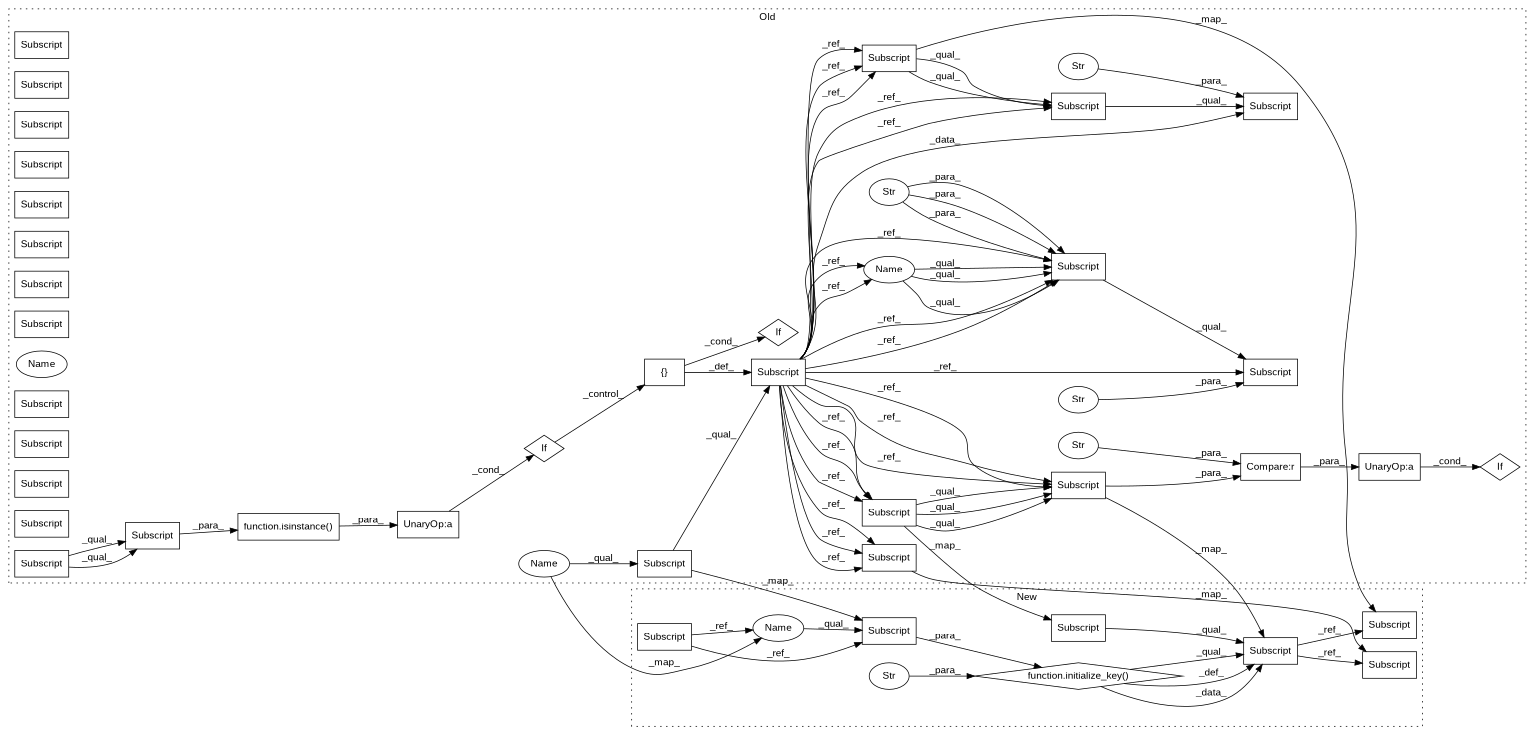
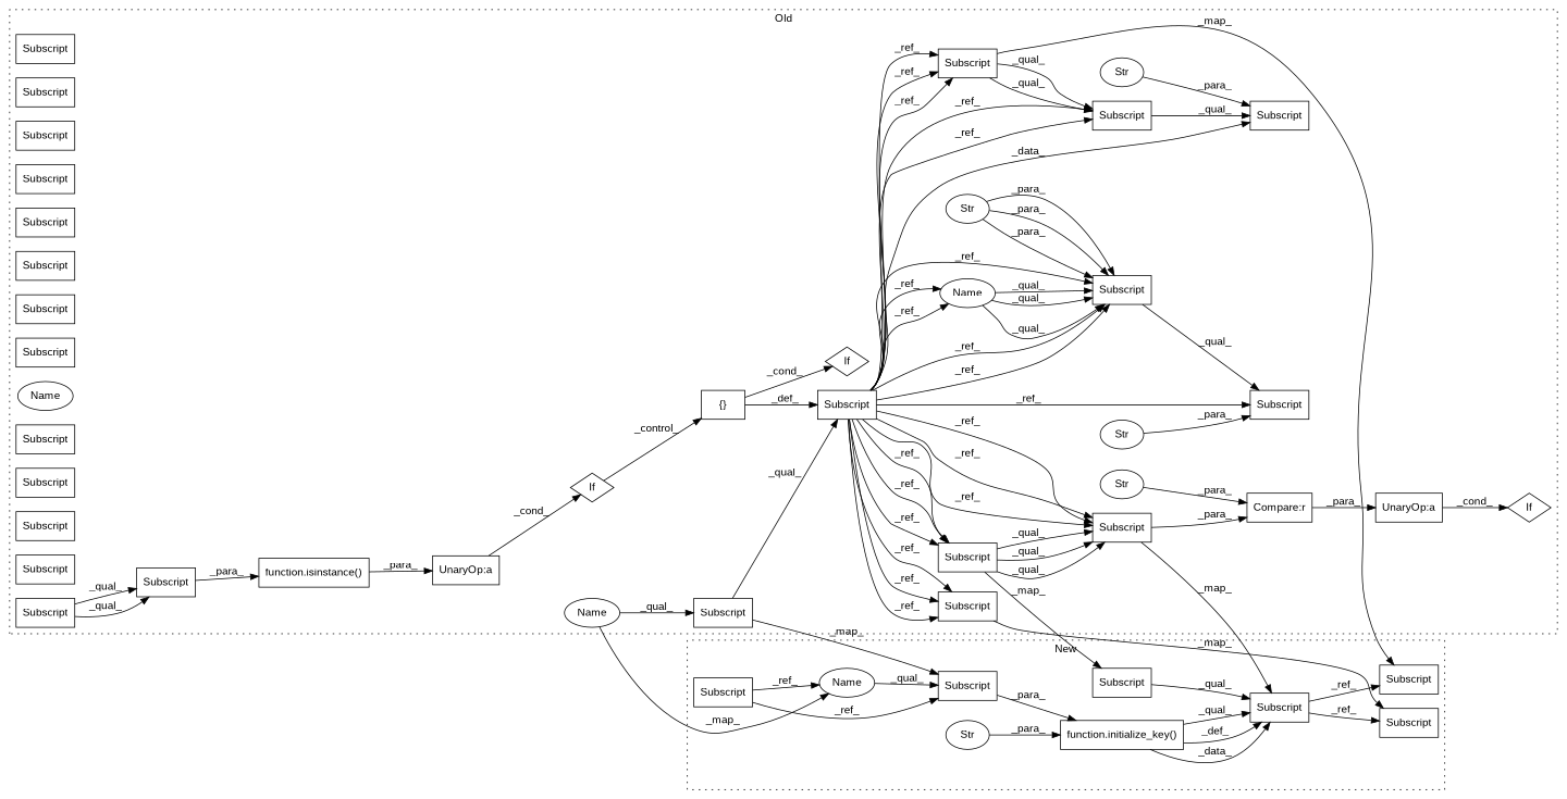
  digraph {
    rankdir=LR
    fontname="Liberation Sans"
    node [a=63 l="27,0" s="16268,0" shape=box fontname="Liberation Sans"]
    edge [fontname="Liberation Sans"]
    n1 [a=75 l="11,2" label="function.isinstance()" s="15533,15592"]
    n2 [a=96 l=3 label=If s=15525 shape=diamond]
    n3 [l="49,0" label=Subscript]
    n4 [a=66 l=5 label=Str s=16311 shape=ellipse]
    n5 [l="42,0" label=Subscript s="15704,0"]
    n6 [a=66 l=13 label=Str s=15732 shape=ellipse]
    n7 [label=Subscript s="15704,0"]
    n8 [a=66 l=19 label=Str s=15711 shape=ellipse]
    n9 [l="42,0" label=Subscript s="15544,0"]
    n10 [l="42,0" label=Subscript s="16040,0"]
    n11 [a=61 l=66 label="UnaryOp:a" s=15528]
    n12 [label=Subscript s="16203,0"]
    n13 [a=95 l="2,1" label="{}" s="15661,15662"]
    n14 [label=Subscript]
    n15 [a=96 l=3 label=If s=16016 shape=diamond]
    n16 [label=Subscript s="16040,0"]
    n17 [a=96 l=3 label=If s=16186 shape=diamond]
    n18 [a=61 l=64 label="UnaryOp:a" s=16019]
    n19 [l="42,0" label=Subscript s="15616,0"]
    n20 [a=40 l=60 label="Compare:r" s=16023]
    n21 [a=66 l=12 label=Str s=16024 shape=ellipse]
    n22 [label=Subscript]
    n23 [label=Subscript s="16203,0"]
    n24 [a=87 l=6 label=Name s=15704 shape=ellipse]
    n25 [label=Subscript s="16040,0"]
    n26 [label=Subscript s="15704,0"]
    n27 [l="42,0" label=Subscript]
    n28 [l="42,0" label=Subscript s="16040,0"]
    n29 [label=Subscript s="16203,0"]
    n30 [a=87 l=6 label=Name s=15704 shape=ellipse]
    n31 [l="42,0" label=Subscript s="16040,0"]
    n32 [label=Subscript s="15704,0"]
    n33 [l="42,0" label=Subscript s="15544,0"]
    n34 [label=Subscript s="16040,0"]
    n35 [label=Subscript]
    n36 [label=Subscript s="15616,0"]
    n37 [a=87 l=6 label=Name s=15616 shape=ellipse]
    n38 [label=Subscript s="15544,0"]
    n39 [l="42,0" label=Subscript]
-   n40 [a=75 l="36,18" label="function.initialize_key()" s="15555,15633" shape=diamond]
+   n40 [a=75 l="36,18" label="function.initialize_key()" s="15555,15633"]
    n41 [l="36,0" label=Subscript s="14579,0"]
    n42 [a=66 l=13 label=Str s=15620 shape=ellipse]
    n43 [l="42,0" label=Subscript s="15741,0"]
    n44 [label=Subscript s="15919,0"]
    n45 [label=Subscript s="16000,0"]
    n46 [label=Subscript s="15741,0"]
    n47 [label=Subscript s="15591,0"]
    n48 [a=87 l=6 label=Name s=15591 shape=ellipse]
    subgraph cluster_1 {
      label=Old
      style=dotted
      n1
      n2
      n3
      n4
      n5
      n6
      n7
      n8
      n9
      n10
      n11
      n12
      n13
      n14
      n15
      n16
      n17
      n18
      n19
      n20
      n21
      n22
      n23
      n24
      n25
      n26
      n27
      n28
      n29
      n30
      n31
      n32
      n33
      n34
      n35
      n36
      n37
      n38
      n39
    }
    subgraph cluster_2 {
      label=New
      style=dotted
      n40
      n41
      n42
      n43
      n44
      n45
      n46
      n47
      n48
    }
    n1 -> n11 [label=_para_]
    n2 -> n13 [label=_control_]
    n4 -> n3 [label=_para_]
    n6 -> n5 [label=_para_]
    n8 -> n32 [label=_para_]
    n8 -> n32 [label=_para_]
    n8 -> n32 [label=_para_]
    n11 -> n2 [label=_cond_]
    n13 -> n17 [label=_cond_]
    n13 -> n19 [label=_def_]
    n18 -> n15 [label=_cond_]
    n19 -> n3 [label=_data_]
    n19 -> n5 [label=_ref_]
    n19 -> n29 [label=_ref_]
    n19 -> n29 [label=_ref_]
    n19 -> n29 [label=_ref_]
    n19 -> n30 [label=_ref_]
    n19 -> n30 [label=_ref_]
    n19 -> n31 [label=_ref_]
    n19 -> n31 [label=_ref_]
    n19 -> n31 [label=_ref_]
    n19 -> n32 [label=_ref_]
    n19 -> n32 [label=_ref_]
    n19 -> n32 [label=_ref_]
    n19 -> n34 [label=_ref_]
    n19 -> n34 [label=_ref_]
    n19 -> n34 [label=_ref_]
    n19 -> n35 [label=_ref_]
    n19 -> n35 [label=_ref_]
    n19 -> n35 [label=_ref_]
    n19 -> n39 [label=_ref_]
    n19 -> n39 [label=_ref_]
    n20 -> n18 [label=_para_]
    n21 -> n20 [label=_para_]
    n29 -> n44 [label=_map_]
    n30 -> n32 [label=_qual_]
    n30 -> n32 [label=_qual_]
    n30 -> n32 [label=_qual_]
    n31 -> n20 [label=_para_]
    n31 -> n43 [label=_map_]
    n32 -> n5 [label=_qual_]
    n33 -> n1 [label=_para_]
    n34 -> n31 [label=_qual_]
    n34 -> n31 [label=_qual_]
    n34 -> n31 [label=_qual_]
    n34 -> n46 [label=_map_]
    n35 -> n39 [label=_qual_]
    n35 -> n39 [label=_qual_]
    n35 -> n45 [label=_map_]
    n36 -> n19 [label=_qual_]
    n36 -> n47 [label=_map_]
    n37 -> n36 [label=_qual_]
    n37 -> n48 [label=_map_]
    n38 -> n33 [label=_qual_]
    n38 -> n33 [label=_qual_]
    n39 -> n3 [label=_qual_]
    n40 -> n43 [label=_def_]
    n40 -> n43 [label=_qual_]
    n40 -> n43 [label=_data_]
    n41 -> n47 [label=_ref_]
    n41 -> n48 [label=_ref_]
    n42 -> n40 [label=_para_]
    n43 -> n44 [label=_ref_]
    n43 -> n45 [label=_ref_]
    n46 -> n43 [label=_qual_]
    n47 -> n40 [label=_para_]
    n48 -> n47 [label=_qual_]
  }
